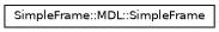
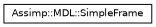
  digraph {
    rankdir=LR
-   n1 [color=black fillcolor=white fontname=Helvetica fontsize=10 height=0.2 label="SimpleFrame::MDL::SimpleFrame" shape=record style=filled width=0.4]
+   n1 [color=black fillcolor=white fontname=Helvetica fontsize=10 height=0.2 label="Assimp::MDL::SimpleFrame" shape=record style=filled width=0.4]
  }
